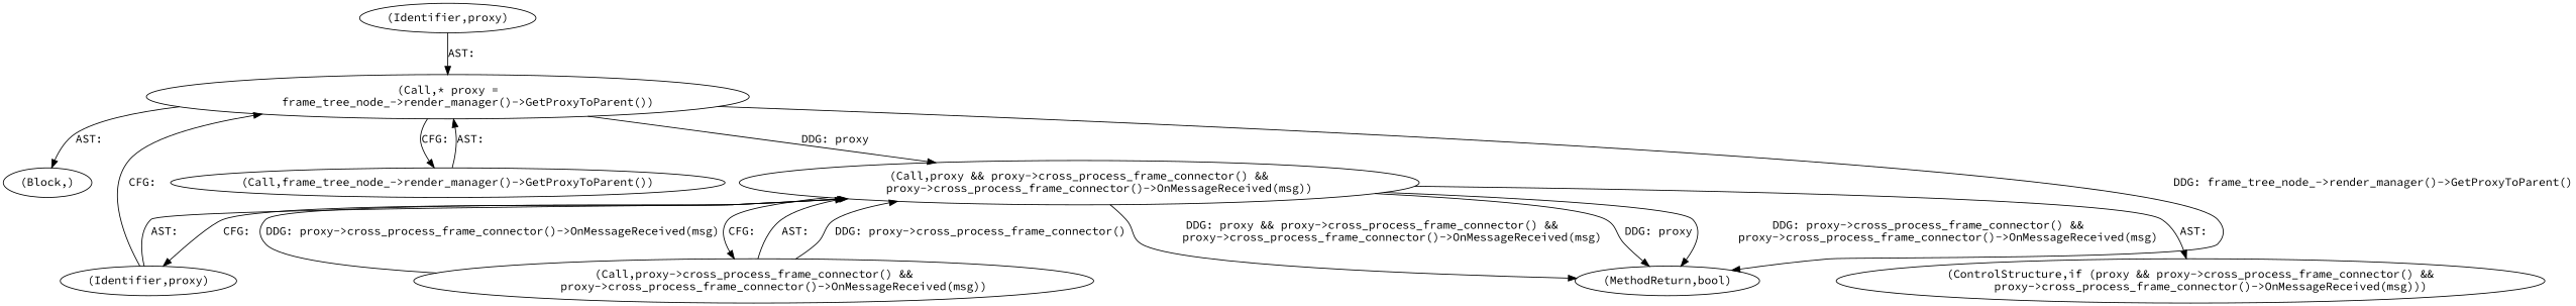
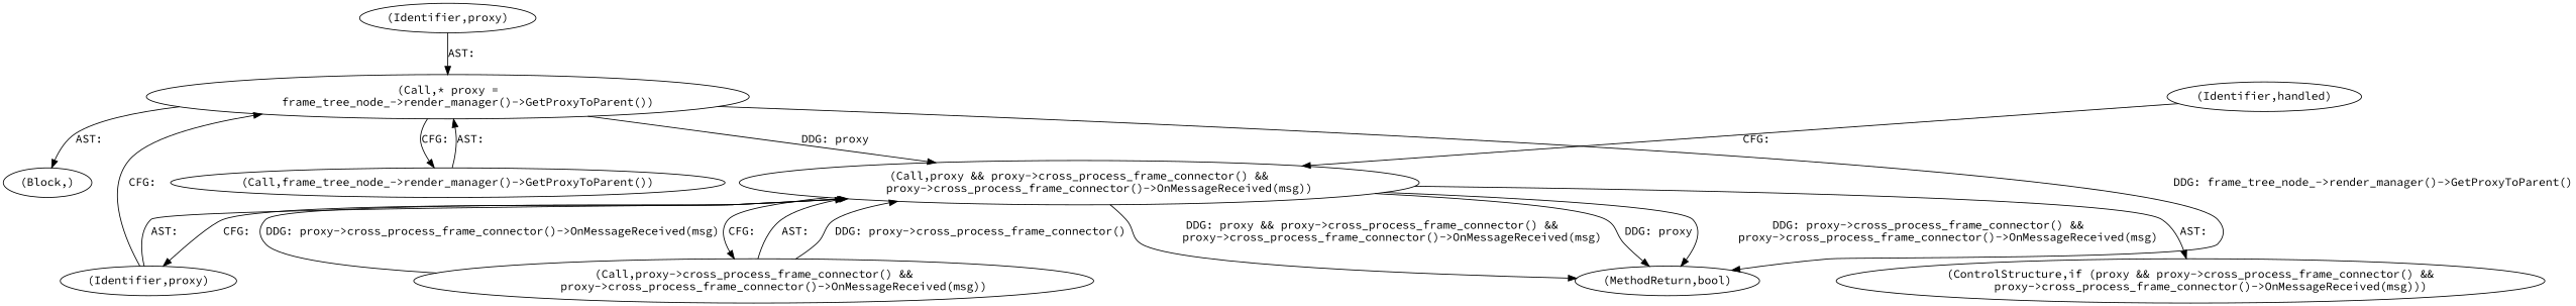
  digraph {
    fontname="Source Code Pro"
    node [fontname="Source Code Pro"]
    edge [fontname="Source Code Pro"]
    n1 [label="(Call,* proxy =\n      frame_tree_node_->render_manager()->GetProxyToParent())"]
    n2 [label="(Call,proxy && proxy->cross_process_frame_connector() &&\n      proxy->cross_process_frame_connector()->OnMessageReceived(msg))"]
    n3 [label="(Call,frame_tree_node_->render_manager()->GetProxyToParent())"]
    n4 [label="(Block,)"]
    n5 [label="(MethodReturn,bool)"]
    n6 [label="(ControlStructure,if (proxy && proxy->cross_process_frame_connector() &&\n      proxy->cross_process_frame_connector()->OnMessageReceived(msg)))"]
    n7 [label="(Identifier,proxy)"]
    n8 [label="(Call,proxy->cross_process_frame_connector() &&\n      proxy->cross_process_frame_connector()->OnMessageReceived(msg))"]
    n9 [label="(Identifier,proxy)"]
+   n10 [label="(Identifier,handled)"]
    n1 -> n2 [label="DDG: proxy"]
    n1 -> n3 [label="CFG: "]
    n1 -> n4 [label="AST: "]
    n1 -> n5 [label="DDG: frame_tree_node_->render_manager()->GetProxyToParent()"]
    n2 -> n5 [label="DDG: proxy"]
    n2 -> n5 [label="DDG: proxy->cross_process_frame_connector() &&\n      proxy->cross_process_frame_connector()->OnMessageReceived(msg)"]
    n2 -> n5 [label="DDG: proxy && proxy->cross_process_frame_connector() &&\n      proxy->cross_process_frame_connector()->OnMessageReceived(msg)"]
    n2 -> n6 [label="AST: "]
    n2 -> n7 [label="CFG: "]
    n2 -> n8 [label="CFG: "]
    n3 -> n1 [label="AST: "]
    n7 -> n1 [label="CFG: "]
    n7 -> n2 [label="AST: "]
    n8 -> n2 [label="AST: "]
    n8 -> n2 [label="DDG: proxy->cross_process_frame_connector()"]
    n8 -> n2 [label="DDG: proxy->cross_process_frame_connector()->OnMessageReceived(msg)"]
    n9 -> n1 [label="AST: "]
+   n10 -> n2 [label="CFG: "]
  }
